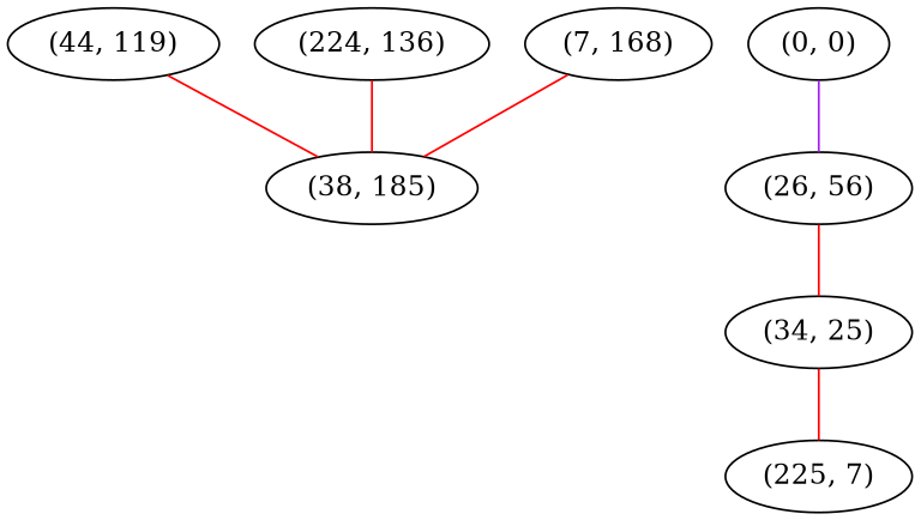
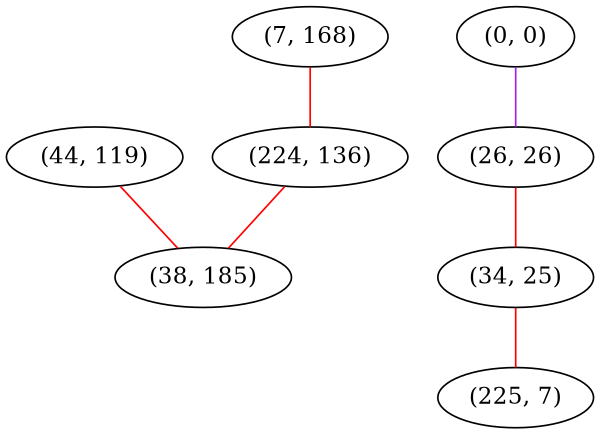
  graph {
    edge [color=red weight=1]
    n1 [label="(44, 119)"]
    n2 [label="(38, 185)"]
    "(34, 25)"
    "(225, 7)"
    "(0, 0)"
-   "(26, 26)" [label="(26, 56)"]
+   "(26, 26)"
    "(224, 136)"
    "(7, 168)"
    n1 -- n2
    "(34, 25)" -- "(225, 7)"
    "(0, 0)" -- "(26, 26)" [color=purple weight=4]
    "(26, 26)" -- "(34, 25)"
    "(224, 136)" -- n2
-   "(7, 168)" -- n2
+   "(7, 168)" -- "(224, 136)"
  }
